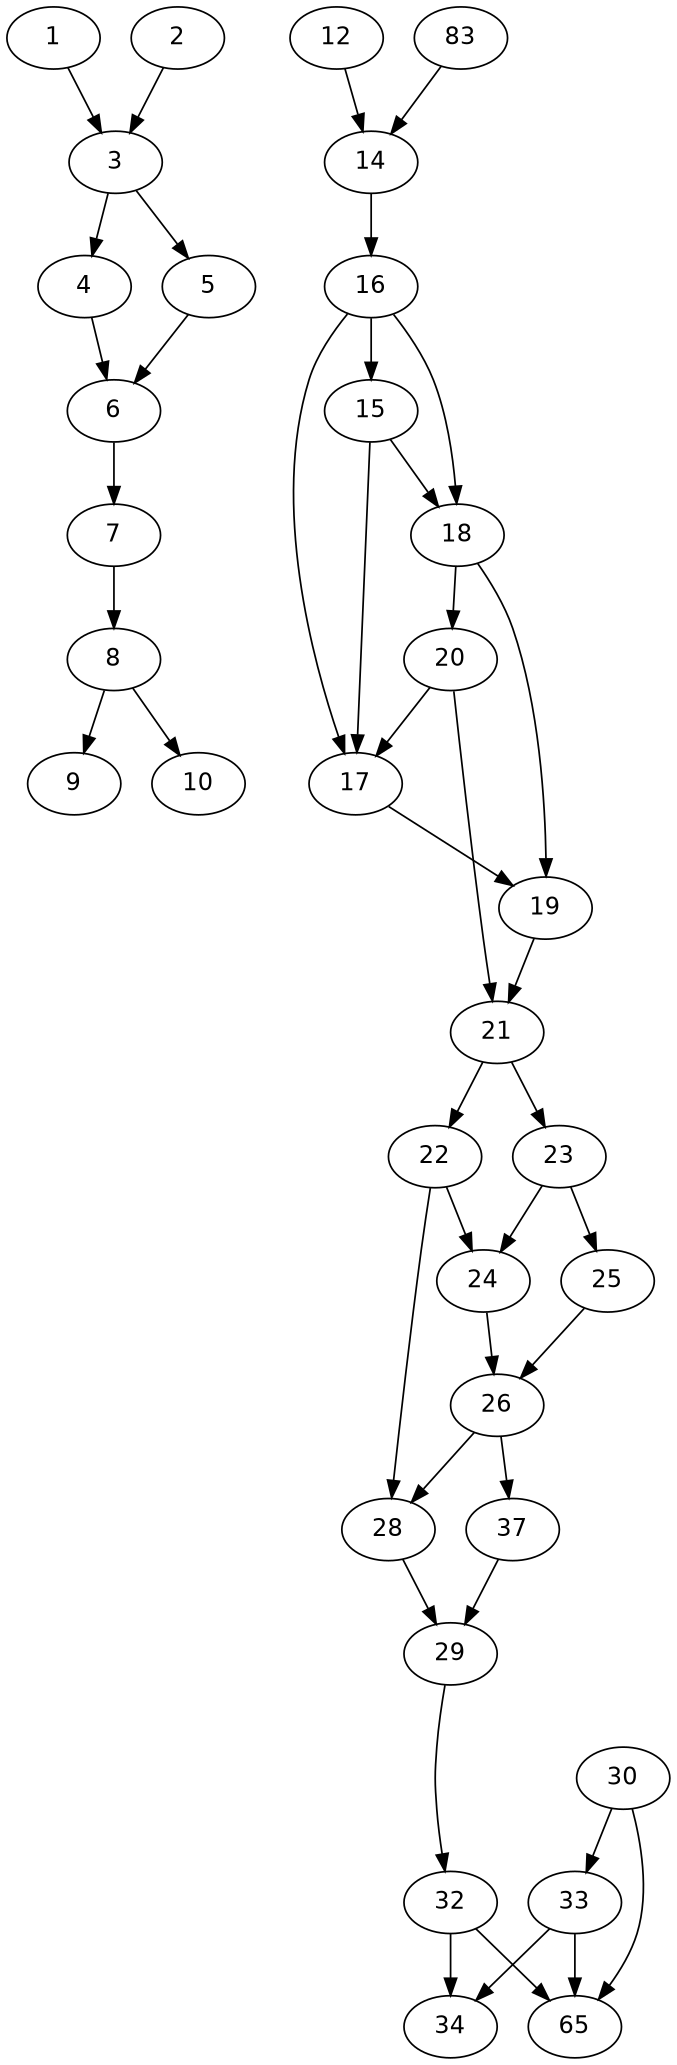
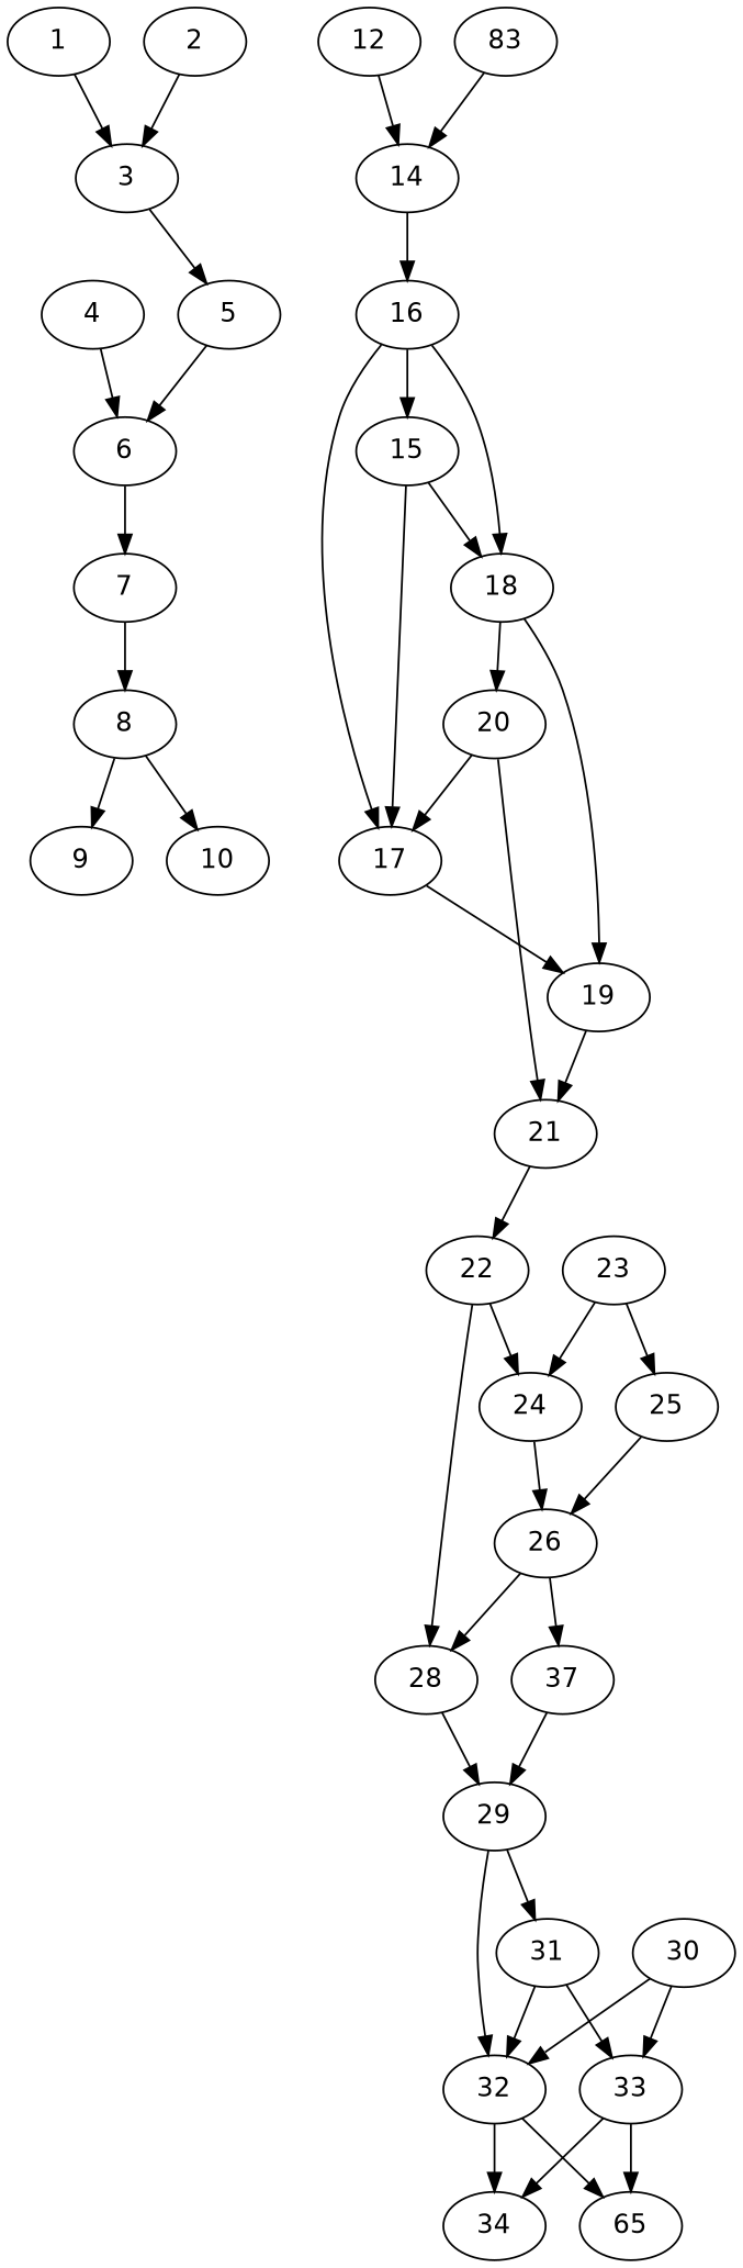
  digraph {
    fontname="DejaVu Sans"
    node [alpha=0.14 fontname="DejaVu Sans"]
    edge [fontname="DejaVu Sans"]
    1 [alpha=0.01 expect_size=14353408]
    3 [alpha=0.15 expect_size=32373760]
    4 [alpha=0.05 expect_size=10741760]
    5 [alpha=0.10 expect_size=22928384]
    6 [alpha=0.07 expect_size=7558144]
    2 [alpha=0.05 expect_size=16369664]
    7 [alpha=0.07 expect_size=14224384]
    8 [alpha=0.18 expect_size=42097664]
    9 [expect_size=21388288]
    10 [alpha=0.09 expect_size=33528832]
    12 [alpha=0.08 expect_size=30248960]
    14 [alpha=0.10 expect_size=30503936]
    n13 [expect_size=42807296 label=83]
    16 [alpha=0.02 expect_size=20721664]
    15 [expect_size=43360256]
    17 [alpha=0.04 expect_size=38263808]
    18 [alpha=0.08 expect_size=7404544]
    19 [expect_size=48987136]
    20 [alpha=0.12 expect_size=34498560]
    21 [alpha=0.13 expect_size=8834048]
    22 [alpha=0.19 expect_size=51226624]
    23 [alpha=0.17 expect_size=23967744]
    24 [alpha=0.17 expect_size=10756096]
    28 [expect_size=35336192]
    25 [alpha=0.05 expect_size=33457152]
    26 [alpha=0.13 expect_size=19405824]
    n27 [alpha=0.06 expect_size=25131008 label=37]
    29 [alpha=0.09 expect_size=6318080]
+   31 [alpha=0.12 expect_size=19320832]
    32 [alpha=0.19 expect_size=50334720]
    30 [alpha=0.15 expect_size=39142400]
    33 [alpha=0.02 expect_size=48940032]
    34 [alpha=0.15 expect_size=42267648]
    n34 [alpha=0.05 expect_size=35818496 label=65]
    1 -> 3
-   3 -> 4
    3 -> 5
    4 -> 6
    5 -> 6
    6 -> 7
    2 -> 3
    7 -> 8
    8 -> 9
    8 -> 10
    12 -> 14
    14 -> 16
    n13 -> 14
    16 -> 15
    16 -> 17
    16 -> 18
    15 -> 17
    15 -> 18
    17 -> 19
    18 -> 19
    18 -> 20
    19 -> 21
    20 -> 17
    20 -> 21
    21 -> 22
-   21 -> 23
    22 -> 24
    22 -> 28
    23 -> 24
    23 -> 25
    24 -> 26
    28 -> 29
    25 -> 26
    26 -> 28
    26 -> n27
    n27 -> 29
+   29 -> 31
    29 -> 32
+   31 -> 32
+   31 -> 33
    32 -> 34
    32 -> n34
-   30 -> n34
+   30 -> 32
    30 -> 33
    33 -> 34
    33 -> n34
  }
